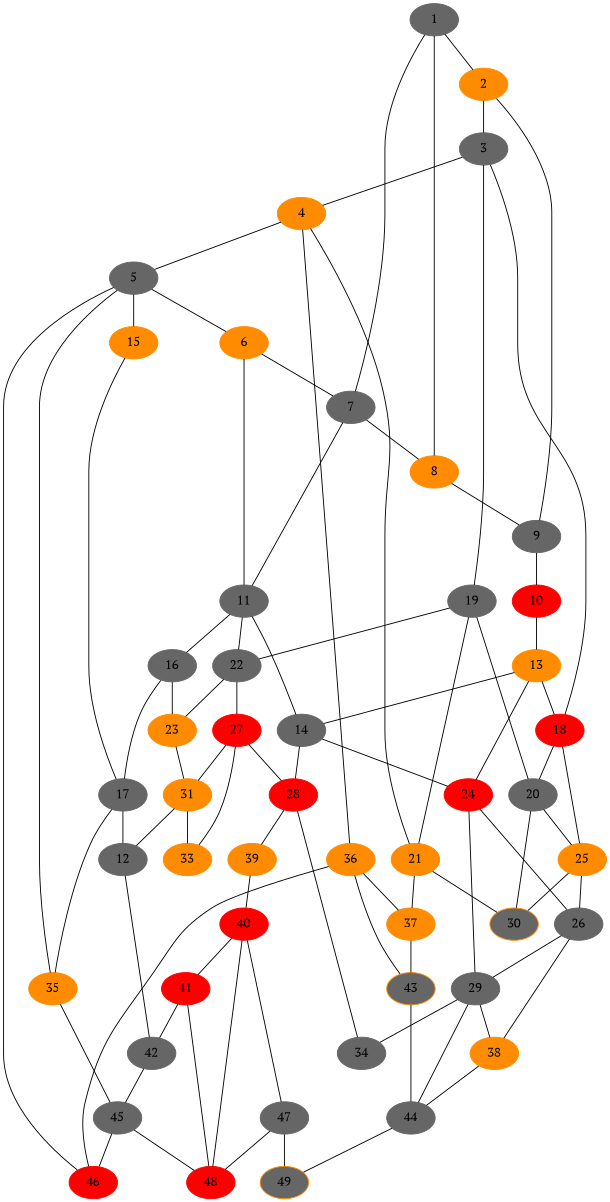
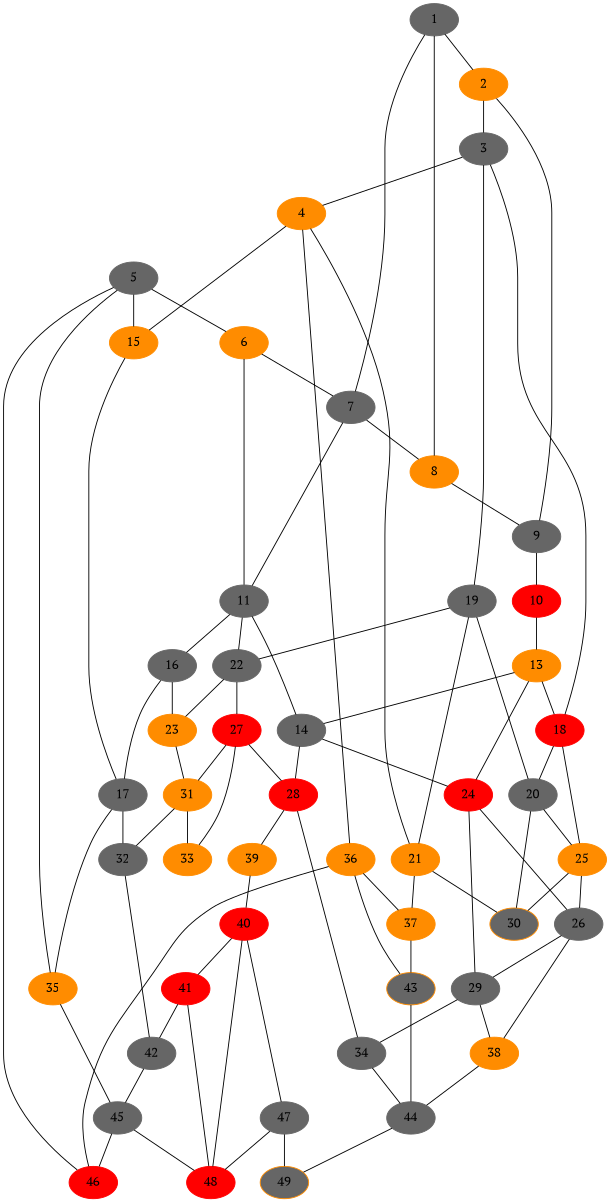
  graph {
    fontname="PT Serif"
    node [color=gray40 fontname="PT Serif" style=filled]
    edge [fontname="PT Serif" weight=1.0]
    2 [color=darkorange]
    1
    7
    8 [color=darkorange]
    3
    9
    11
    4 [color=darkorange]
    18 [color=red]
    19
    10 [color=red]
    5
    21 [color=darkorange]
    36 [color=darkorange]
    20
    25 [color=darkorange]
    22
    6 [color=darkorange]
    15 [color=darkorange]
    35 [color=darkorange]
    46 [color=red]
    30 [color=darkorange fillcolor=gray40]
    37 [color=darkorange]
    43 [color=darkorange fillcolor=gray40]
    17
    45
    14
    16
    13 [color=darkorange]
    24 [color=red]
    28 [color=red]
    23 [color=darkorange]
    27 [color=red]
    26
    29
    34
    39 [color=darkorange]
-   32 [label=12]
+   32
    31 [color=darkorange]
    42
    33 [color=darkorange]
    38 [color=darkorange]
    44
    40 [color=red]
    49 [color=darkorange fillcolor=gray40]
    48 [color=red]
    41 [color=red]
    47
    2 -- 3
    2 -- 9
    1 -- 2
    1 -- 7
    1 -- 8
    7 -- 8 [weight=3.0]
    7 -- 11
    8 -- 9 [weight=2.0]
    3 -- 4
    3 -- 18
    3 -- 19
    9 -- 10 [weight=2.0]
    11 -- 22
    11 -- 14
    11 -- 16
-   4 -- 5
+   4 -- 15
    4 -- 21
    4 -- 36
    18 -- 20
    18 -- 25
    19 -- 21
    19 -- 20 [weight=2.0]
    19 -- 22
    10 -- 13 [weight=2.0]
    5 -- 6
    5 -- 15 [weight=3.0]
    5 -- 35
    5 -- 46
    21 -- 30
    21 -- 37 [weight=2.0]
    36 -- 46
    36 -- 37
    36 -- 43
    20 -- 25 [weight=2.0]
    20 -- 30
    25 -- 30
    25 -- 26 [weight=2.0]
    22 -- 23 [weight=2.0]
    22 -- 27 [weight=2.0]
    6 -- 7
    6 -- 11
    15 -- 17
    35 -- 45 [weight=2.0]
    37 -- 43 [weight=3.0]
    43 -- 44 [weight=2.0]
    17 -- 35
    17 -- 32 [weight=2.0]
    45 -- 46 [weight=2.0]
    45 -- 48
    14 -- 24
    14 -- 28
    16 -- 17
    16 -- 23
    13 -- 18
    13 -- 14
    13 -- 24
    24 -- 26
    24 -- 29
    28 -- 34
    28 -- 39
    23 -- 31
    27 -- 28
    27 -- 31
    27 -- 33
    26 -- 29 [weight=2.0]
    26 -- 38
    29 -- 34 [weight=2.0]
    29 -- 38
-   29 -- 44
+   34 -- 44
    39 -- 40 [weight=2.0]
    32 -- 42 [weight=2.0]
    31 -- 32 [weight=2.0]
    31 -- 33 [weight=2.0]
    42 -- 45
    38 -- 44
    44 -- 49
    40 -- 48
    40 -- 41 [weight=2.0]
    40 -- 47
    41 -- 42 [weight=2.0]
    41 -- 48
    47 -- 49 [weight=2.0]
    47 -- 48
  }
